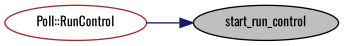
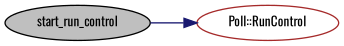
  digraph {
    rankdir=LR
    fontname=Oswald
    node [fontname=Oswald fontsize=10 shape=ellipse style=filled]
    n1 [color=black fillcolor=grey75 fontcolor=black height=0.2 label=start_run_control width=0.4]
    n2 [color=brown fillcolor=white height=0.2 label="Poll::RunControl" width=0.4]
-   n2 -> n1 [color=midnightblue fontname=Oswald fontsize=10 labelfontname=Helvetica labelfontsize=10 style=solid]
+   n1 -> n2 [color=midnightblue fontname=Oswald fontsize=10 labelfontname=Helvetica labelfontsize=10 style=solid]
  }
